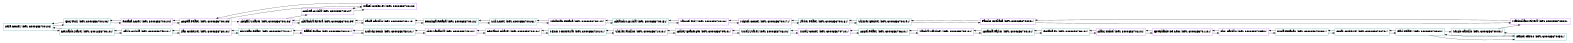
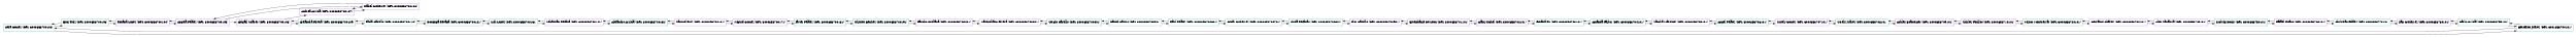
  digraph {
    rankdir=LR
    node [color=teal shape=record]
    n1 [label="Leila Gomez (DPI: 3000853700102)"]
    n2 [label="Emy Ruiz (DPI: 3000853700103)"]
    n3 [label="Hernaldo Juarez (DPI: 3001853700101)"]
    n4 [color=purple label="Roxana Lopez (DPI: 3000853700104)"]
    n5 [label="Carlo Arriola (DPI: 3000853790101)"]
    n6 [color=purple label="Angela Pelaez (DPI: 3000853700105)"]
    n7 [color=purple label="Isabel Gutierrez (DPI: 3000853700106)"]
    n8 [color=purple label="Abigail Solares (DPI: 3000853700108)"]
    n9 [color=purple label="Andrea Arriola (DPI: 3000853700107)"]
    n10 [label="Alejandra Rivera (DPI: 3000853700109)"]
    n11 [label="Paola Castillo (DPI: 3000853700110)"]
    n12 [label="Dominga Retana (DPI: 3000853700121)"]
    n13 [label="Luli Lopez (DPI: 3000853700131)"]
    n14 [color=purple label="Sebastian Retana (DPI: 3000853700141)"]
    n15 [label="Alejandro Arriola (DPI: 3000853700151)"]
    n16 [color=purple label="Samuel Ruiz (DPI: 3000853700161)"]
    n17 [color=purple label="Miguel Gomez (DPI: 3000853700171)"]
    n18 [label="Javier Pelaez (DPI: 3000853700181)"]
    n19 [label="Ulysses Benitez (DPI: 3000853700191)"]
    n20 [color=purple label="Pancho Orellana (DPI: 3000853700201)"]
    n21 [color=purple label="Maximiliano Rivera (DPI: 3000853700301)"]
    n22 [label="Sergio Castillo (DPI: 3000853700401)"]
    n23 [label="Daniel Castro (DPI: 3000853700501)"]
    n24 [label="Raul Pelaez (DPI: 3000853700601)"]
    n25 [label="Oscar Gutierrez (DPI: 3000853700701)"]
    n26 [label="Linda Retana2 (DPI: 3000853700801)"]
    n27 [color=purple label="Flor Castillo (DPI: 3000853700901)"]
    n28 [color=purple label="Estephanie De Leon (DPI: 3000853701101)"]
    n29 [color=purple label="Alany Ixchel (DPI: 3000853702101)"]
    n30 [label="Roxana Pu (DPI: 3000853703101)"]
    n31 [label="Amanda Taylor (DPI: 3000853704101)"]
    n32 [color=purple label="Sandra Martinez (DPI: 3000853705101)"]
    n33 [label="Angel Pelaez (DPI: 3000853706101)"]
    n34 [color=purple label="Susely Gomez (DPI: 3000853707101)"]
    n35 [label="Surely Juarez (DPI: 3000853708101)"]
    n36 [color=purple label="Ashley Boanerges (DPI: 3000853709101)"]
    n37 [color=purple label="Shirley Pinillos (DPI: 3000853710101)"]
    n38 [label="Mynor Montserrat (DPI: 3000853720101)"]
    n39 [color=purple label="Geovanni Chavez (DPI: 3000853730101)"]
    n40 [color=purple label="Alex Sanabria (DPI: 3000853740101)"]
    n41 [label="Ludwig Donis (DPI: 3000853750101)"]
    n42 [color=purple label="Rafael Ruano (DPI: 3000853760101)"]
    n43 [label="Christian Pelaez (DPI: 3000853770101)"]
    n44 [color=purple label="Jian Gutierrez (DPI: 3000853780101)"]
    n1 -> n2
    n1 -> n3
    n2 -> n1
    n2 -> n4
    n3 -> n1
    n3 -> n5
    n4 -> n2
    n4 -> n6
    n5 -> n3
    n5 -> n44
    n6 -> n4
    n6 -> n7
    n6 -> n8
    n7 -> n6
    n7 -> n9
    n8 -> n9
    n8 -> n10
    n9 -> n7
    n10 -> n8
    n10 -> n11
    n11 -> n10
    n11 -> n12
    n12 -> n11
    n12 -> n13
    n13 -> n12
    n13 -> n14
    n14 -> n13
    n14 -> n15
    n15 -> n14
    n15 -> n16
    n16 -> n15
    n16 -> n17
    n17 -> n16
    n17 -> n18
    n18 -> n17
    n18 -> n19
    n19 -> n18
    n19 -> n20
    n20 -> n19
    n20 -> n21
    n21 -> n20
-   n24 -> n22
+   n21 -> n22
    n22 -> n21
    n22 -> n23
    n23 -> n22
    n23 -> n24
    n24 -> n23
    n24 -> n25
    n25 -> n24
    n25 -> n26
    n26 -> n25
    n26 -> n27
    n27 -> n26
    n27 -> n28
    n28 -> n27
    n28 -> n29
    n29 -> n28
    n29 -> n30
    n30 -> n29
    n30 -> n31
    n31 -> n30
    n31 -> n32
    n32 -> n31
    n32 -> n33
    n33 -> n32
    n33 -> n34
    n34 -> n33
    n34 -> n35
    n35 -> n34
    n35 -> n36
    n36 -> n35
    n36 -> n37
    n37 -> n36
    n37 -> n38
    n38 -> n37
    n38 -> n39
    n39 -> n38
    n39 -> n40
    n40 -> n39
    n40 -> n41
    n41 -> n40
    n41 -> n42
    n42 -> n41
    n42 -> n43
    n43 -> n42
    n43 -> n44
    n44 -> n5
    n44 -> n43
  }
